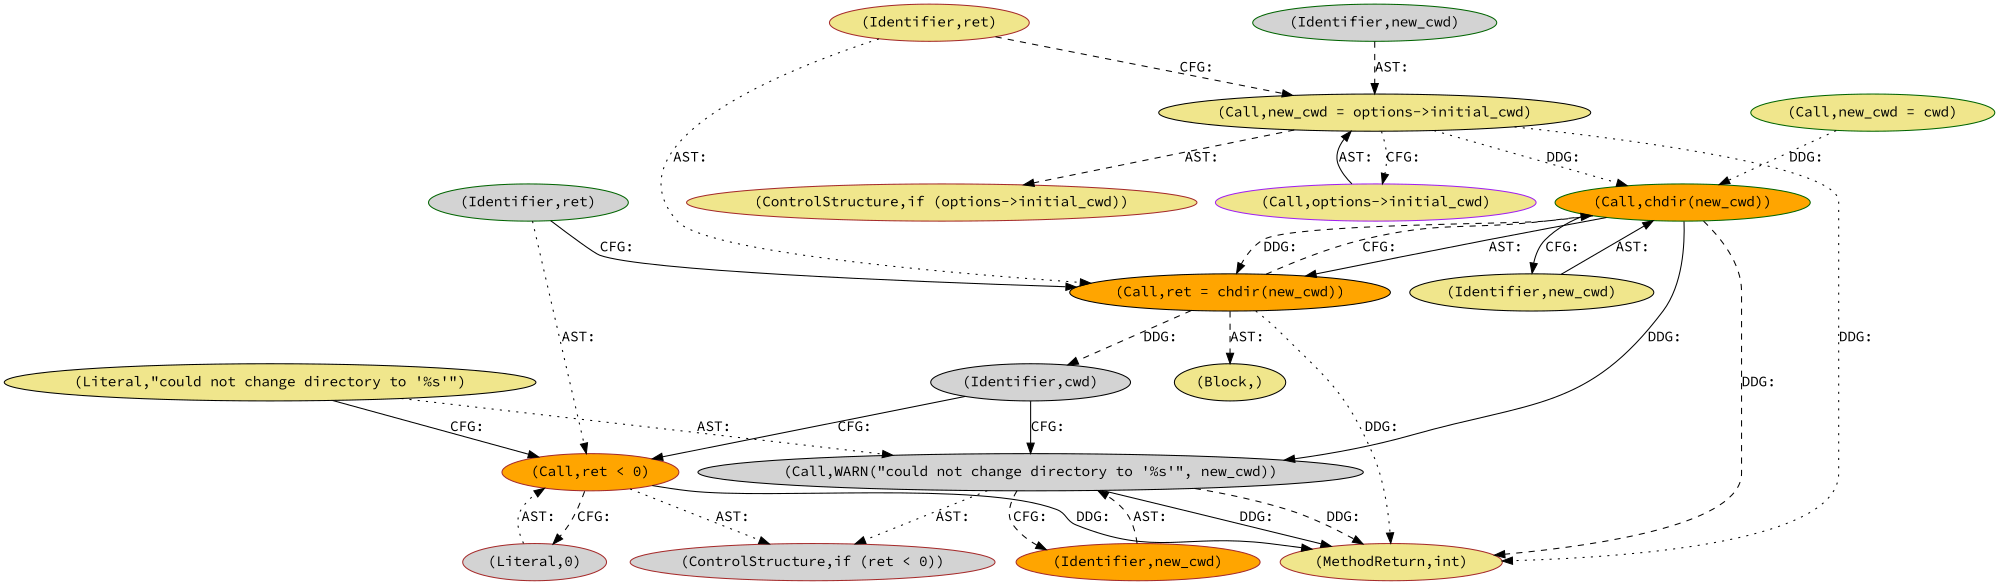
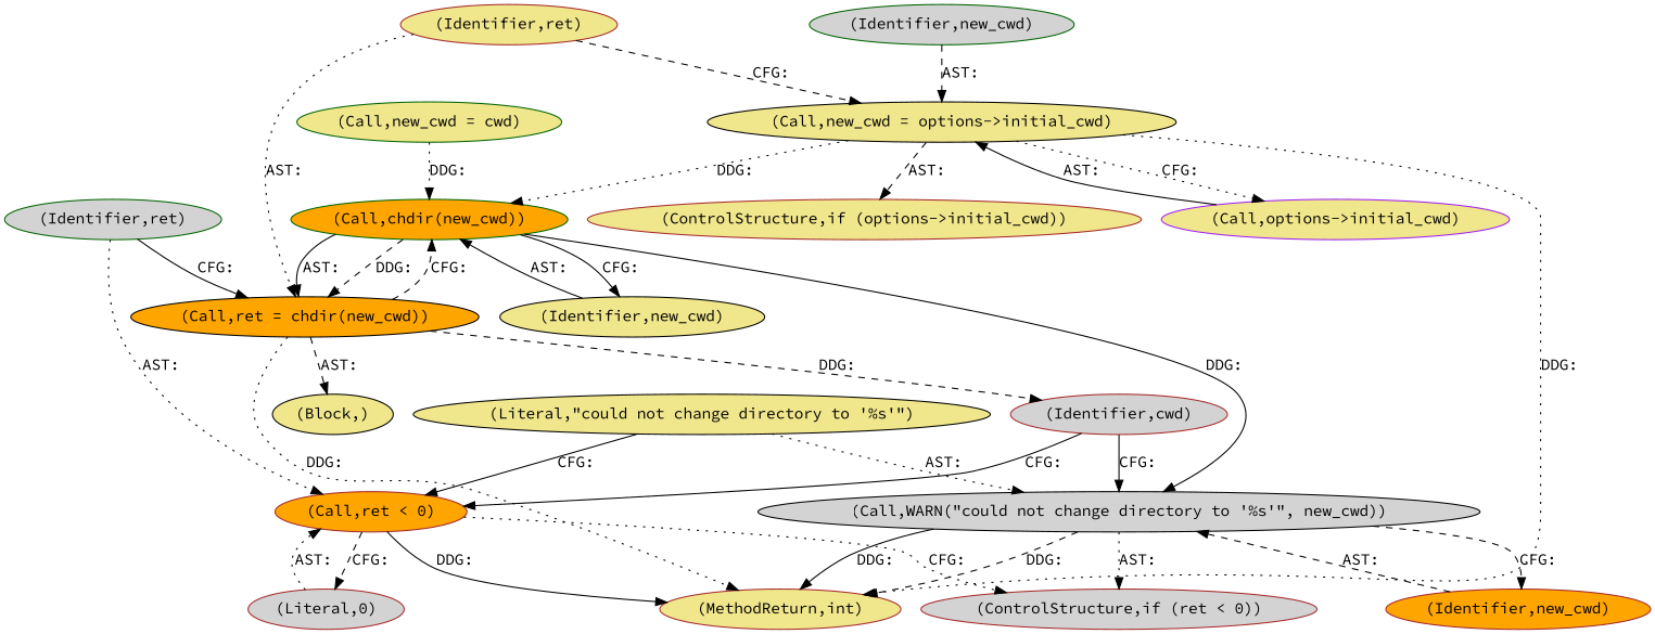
  digraph {
    fontname="Source Code Pro"
    node [color=black fillcolor=khaki fontname="Source Code Pro" style=filled]
    edge [fontname="Source Code Pro" style=dashed]
    n1 [label="(Call,new_cwd = options->initial_cwd)"]
    n2 [color=darkgreen fillcolor=orange label="(Call,chdir(new_cwd))"]
    n3 [color=brown label="(MethodReturn,int)"]
    n4 [color=brown label="(ControlStructure,if (options->initial_cwd))"]
    n5 [color=purple label="(Call,options->initial_cwd)"]
    n6 [fillcolor=orange label="(Call,ret = chdir(new_cwd))"]
    n7 [fillcolor=lightgrey label="(Call,WARN(\"could not change directory to '%s'\", new_cwd))"]
    n8 [label="(Identifier,new_cwd)"]
    n9 [label="(Block,)"]
-   n10 [fillcolor=lightgrey label="(Identifier,cwd)"]
+   n10 [color=brown fillcolor=lightgrey label="(Identifier,cwd)"]
    n11 [color=brown fillcolor=lightgrey label="(ControlStructure,if (ret < 0))"]
    n12 [color=brown fillcolor=orange label="(Identifier,new_cwd)"]
    n13 [color=brown fillcolor=orange label="(Call,ret < 0)"]
    n14 [color=brown fillcolor=lightgrey label="(Literal,0)"]
    n15 [label="(Literal,\"could not change directory to '%s'\")"]
    n16 [color=darkgreen fillcolor=lightgrey label="(Identifier,ret)"]
    n17 [color=darkgreen fillcolor=lightgrey label="(Identifier,new_cwd)"]
    n18 [color=brown label="(Identifier,ret)"]
    n19 [color=darkgreen label="(Call,new_cwd = cwd)"]
    n1 -> n2 [label="DDG: " style=dotted]
    n1 -> n3 [label="DDG: " style=dotted]
    n1 -> n4 [label="AST: "]
    n1 -> n5 [label="CFG: " style=dotted]
-   n2 -> n3 [label="DDG: "]
    n2 -> n6 [label="AST: " style=solid]
    n2 -> n6 [label="DDG: "]
    n2 -> n7 [label="DDG: " style=solid]
    n2 -> n8 [label="CFG: " style=solid]
    n5 -> n1 [label="AST: " style=solid]
    n6 -> n2 [label="CFG: "]
    n6 -> n3 [label="DDG: " style=dotted]
    n6 -> n9 [label="AST: "]
    n6 -> n10 [label="DDG: "]
    n7 -> n3 [label="DDG: " style=solid]
    n7 -> n3 [label="DDG: "]
    n7 -> n11 [label="AST: " style=dotted]
    n7 -> n12 [label="CFG: "]
    n8 -> n2 [label="AST: " style=solid]
    n10 -> n7 [label="CFG: " style=solid]
    n10 -> n13 [label="CFG: " style=solid]
    n12 -> n7 [label="AST: "]
    n13 -> n3 [label="DDG: " style=solid]
-   n13 -> n11 [label="AST: " style=dotted]
+   n13 -> n11 [label="CFG: " style=dotted]
    n13 -> n14 [label="CFG: "]
    n14 -> n13 [label="AST: " style=dotted]
    n15 -> n7 [label="AST: " style=dotted]
    n15 -> n13 [label="CFG: " style=solid]
    n16 -> n6 [label="CFG: " style=solid]
    n16 -> n13 [label="AST: " style=dotted]
    n17 -> n1 [label="AST: "]
    n18 -> n1 [label="CFG: "]
    n18 -> n6 [label="AST: " style=dotted]
    n19 -> n2 [label="DDG: " style=dotted]
  }
